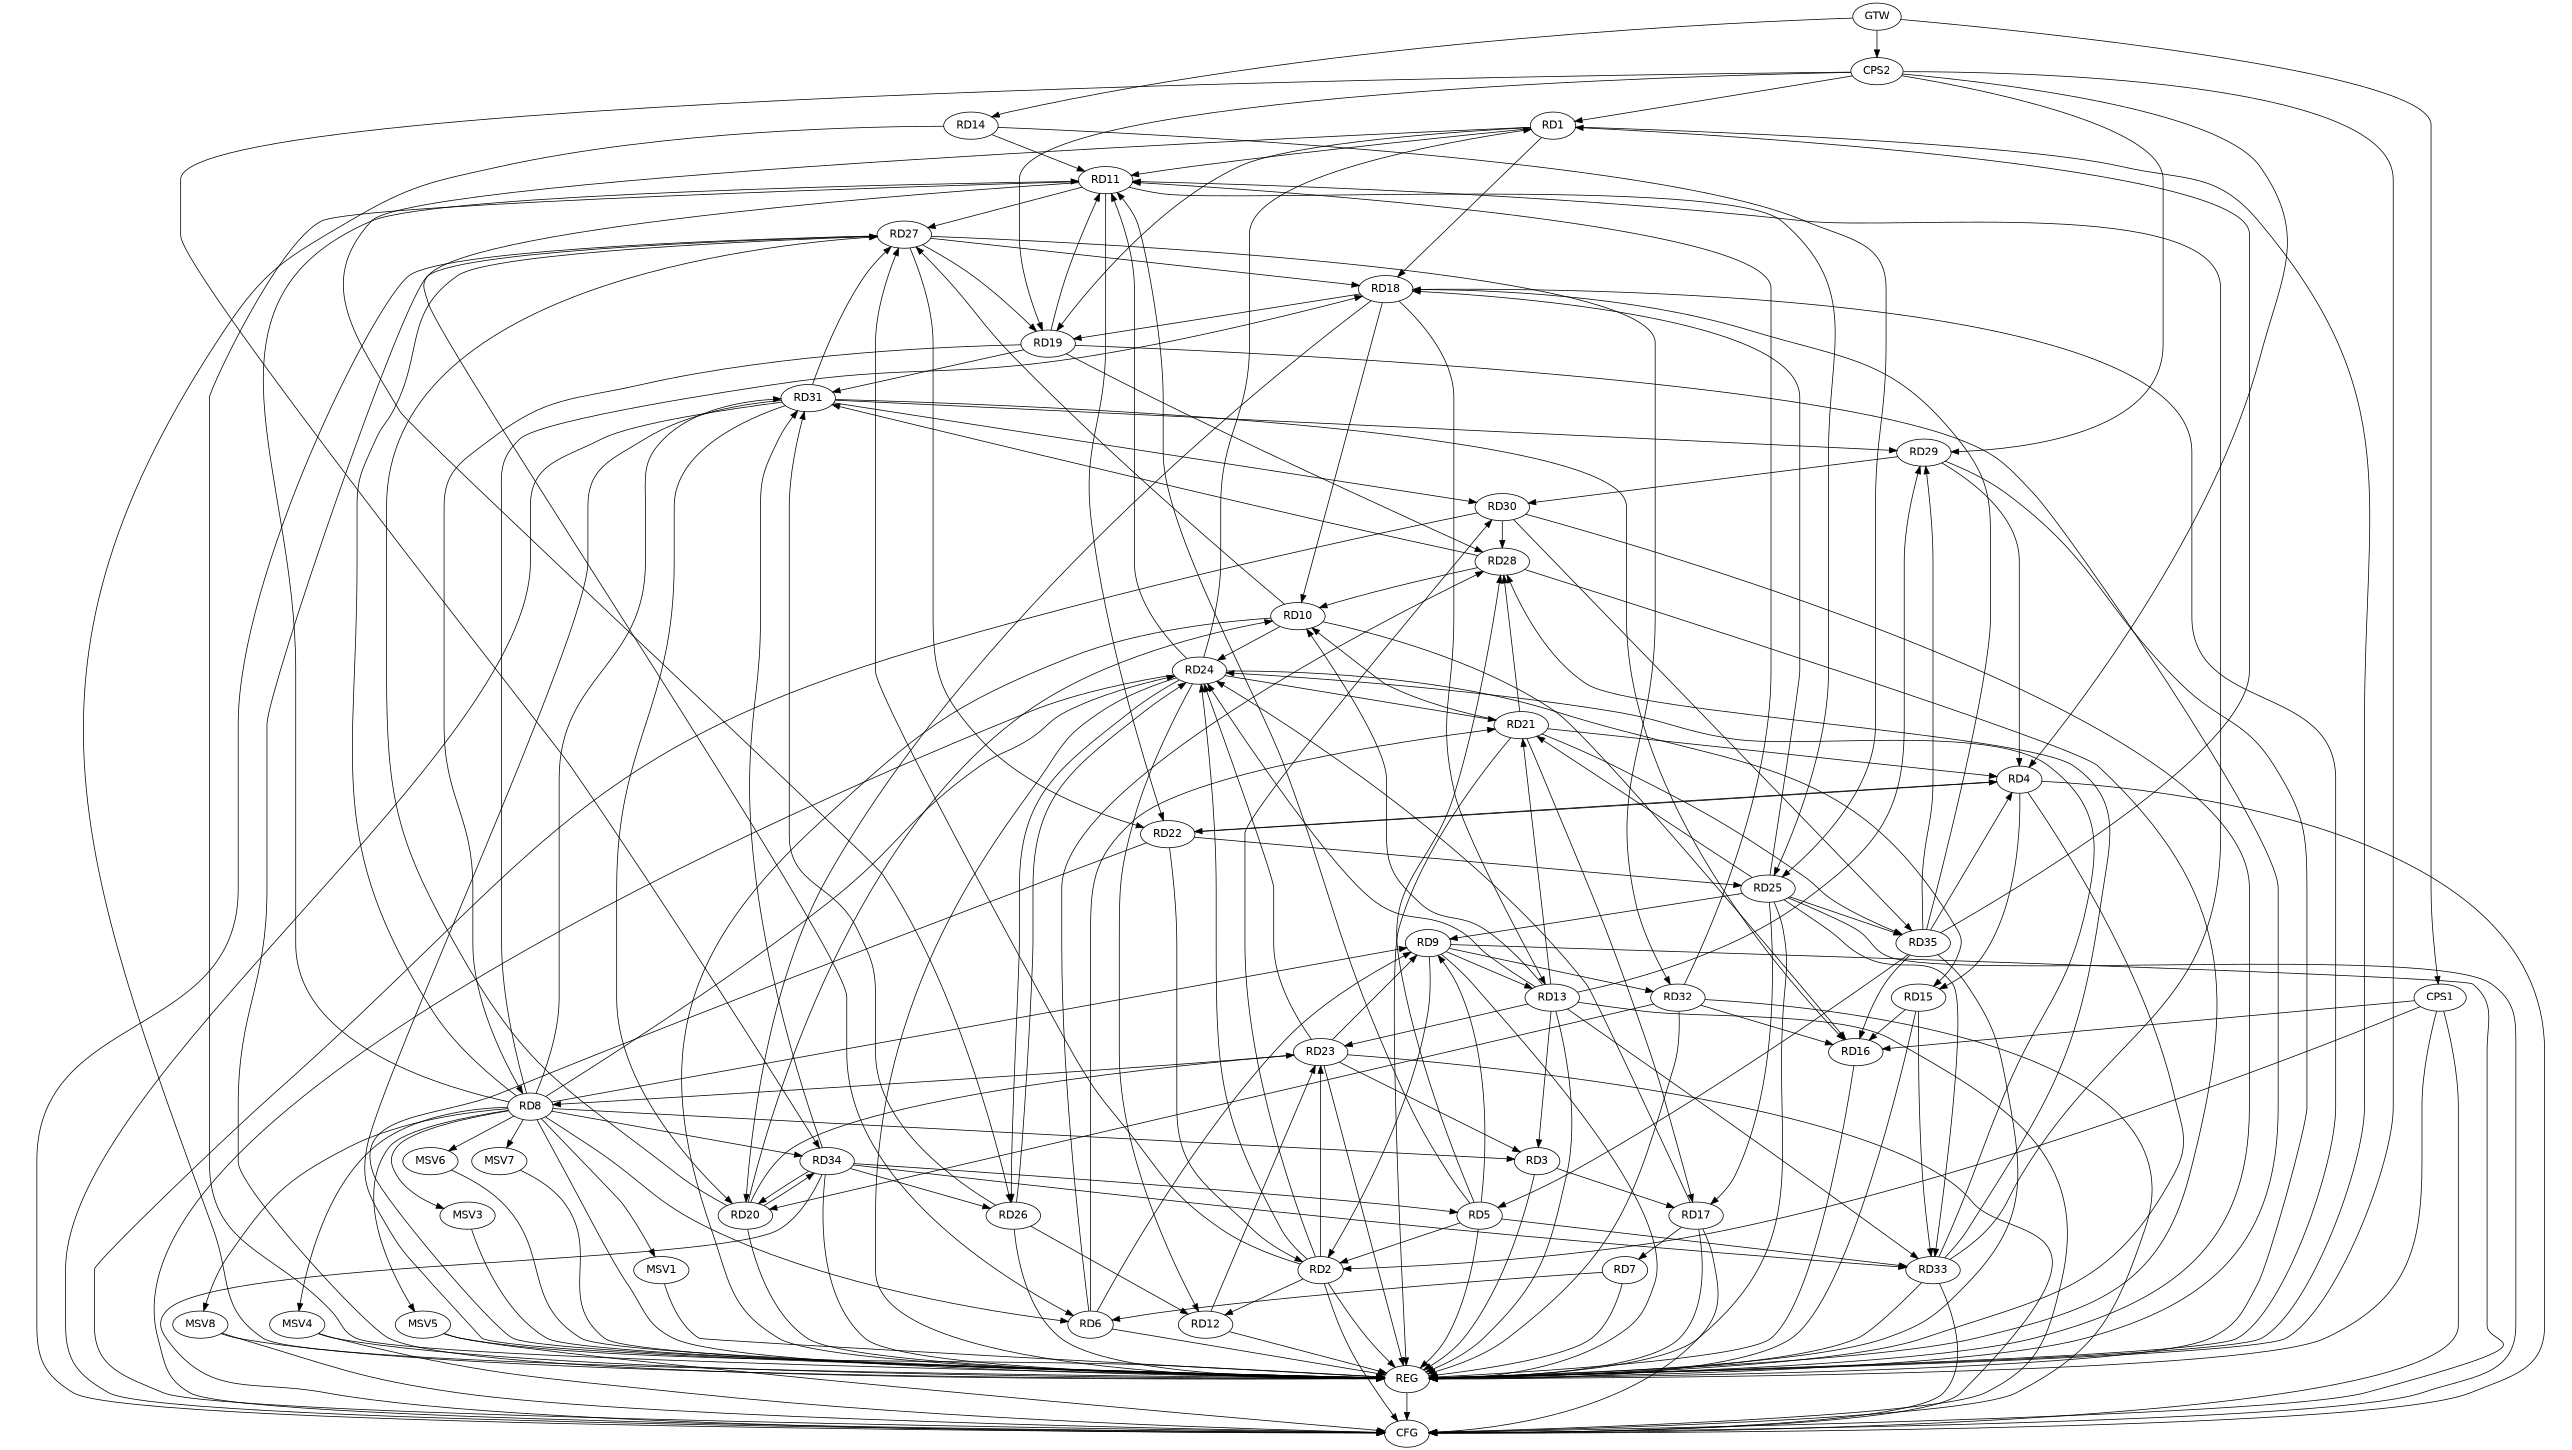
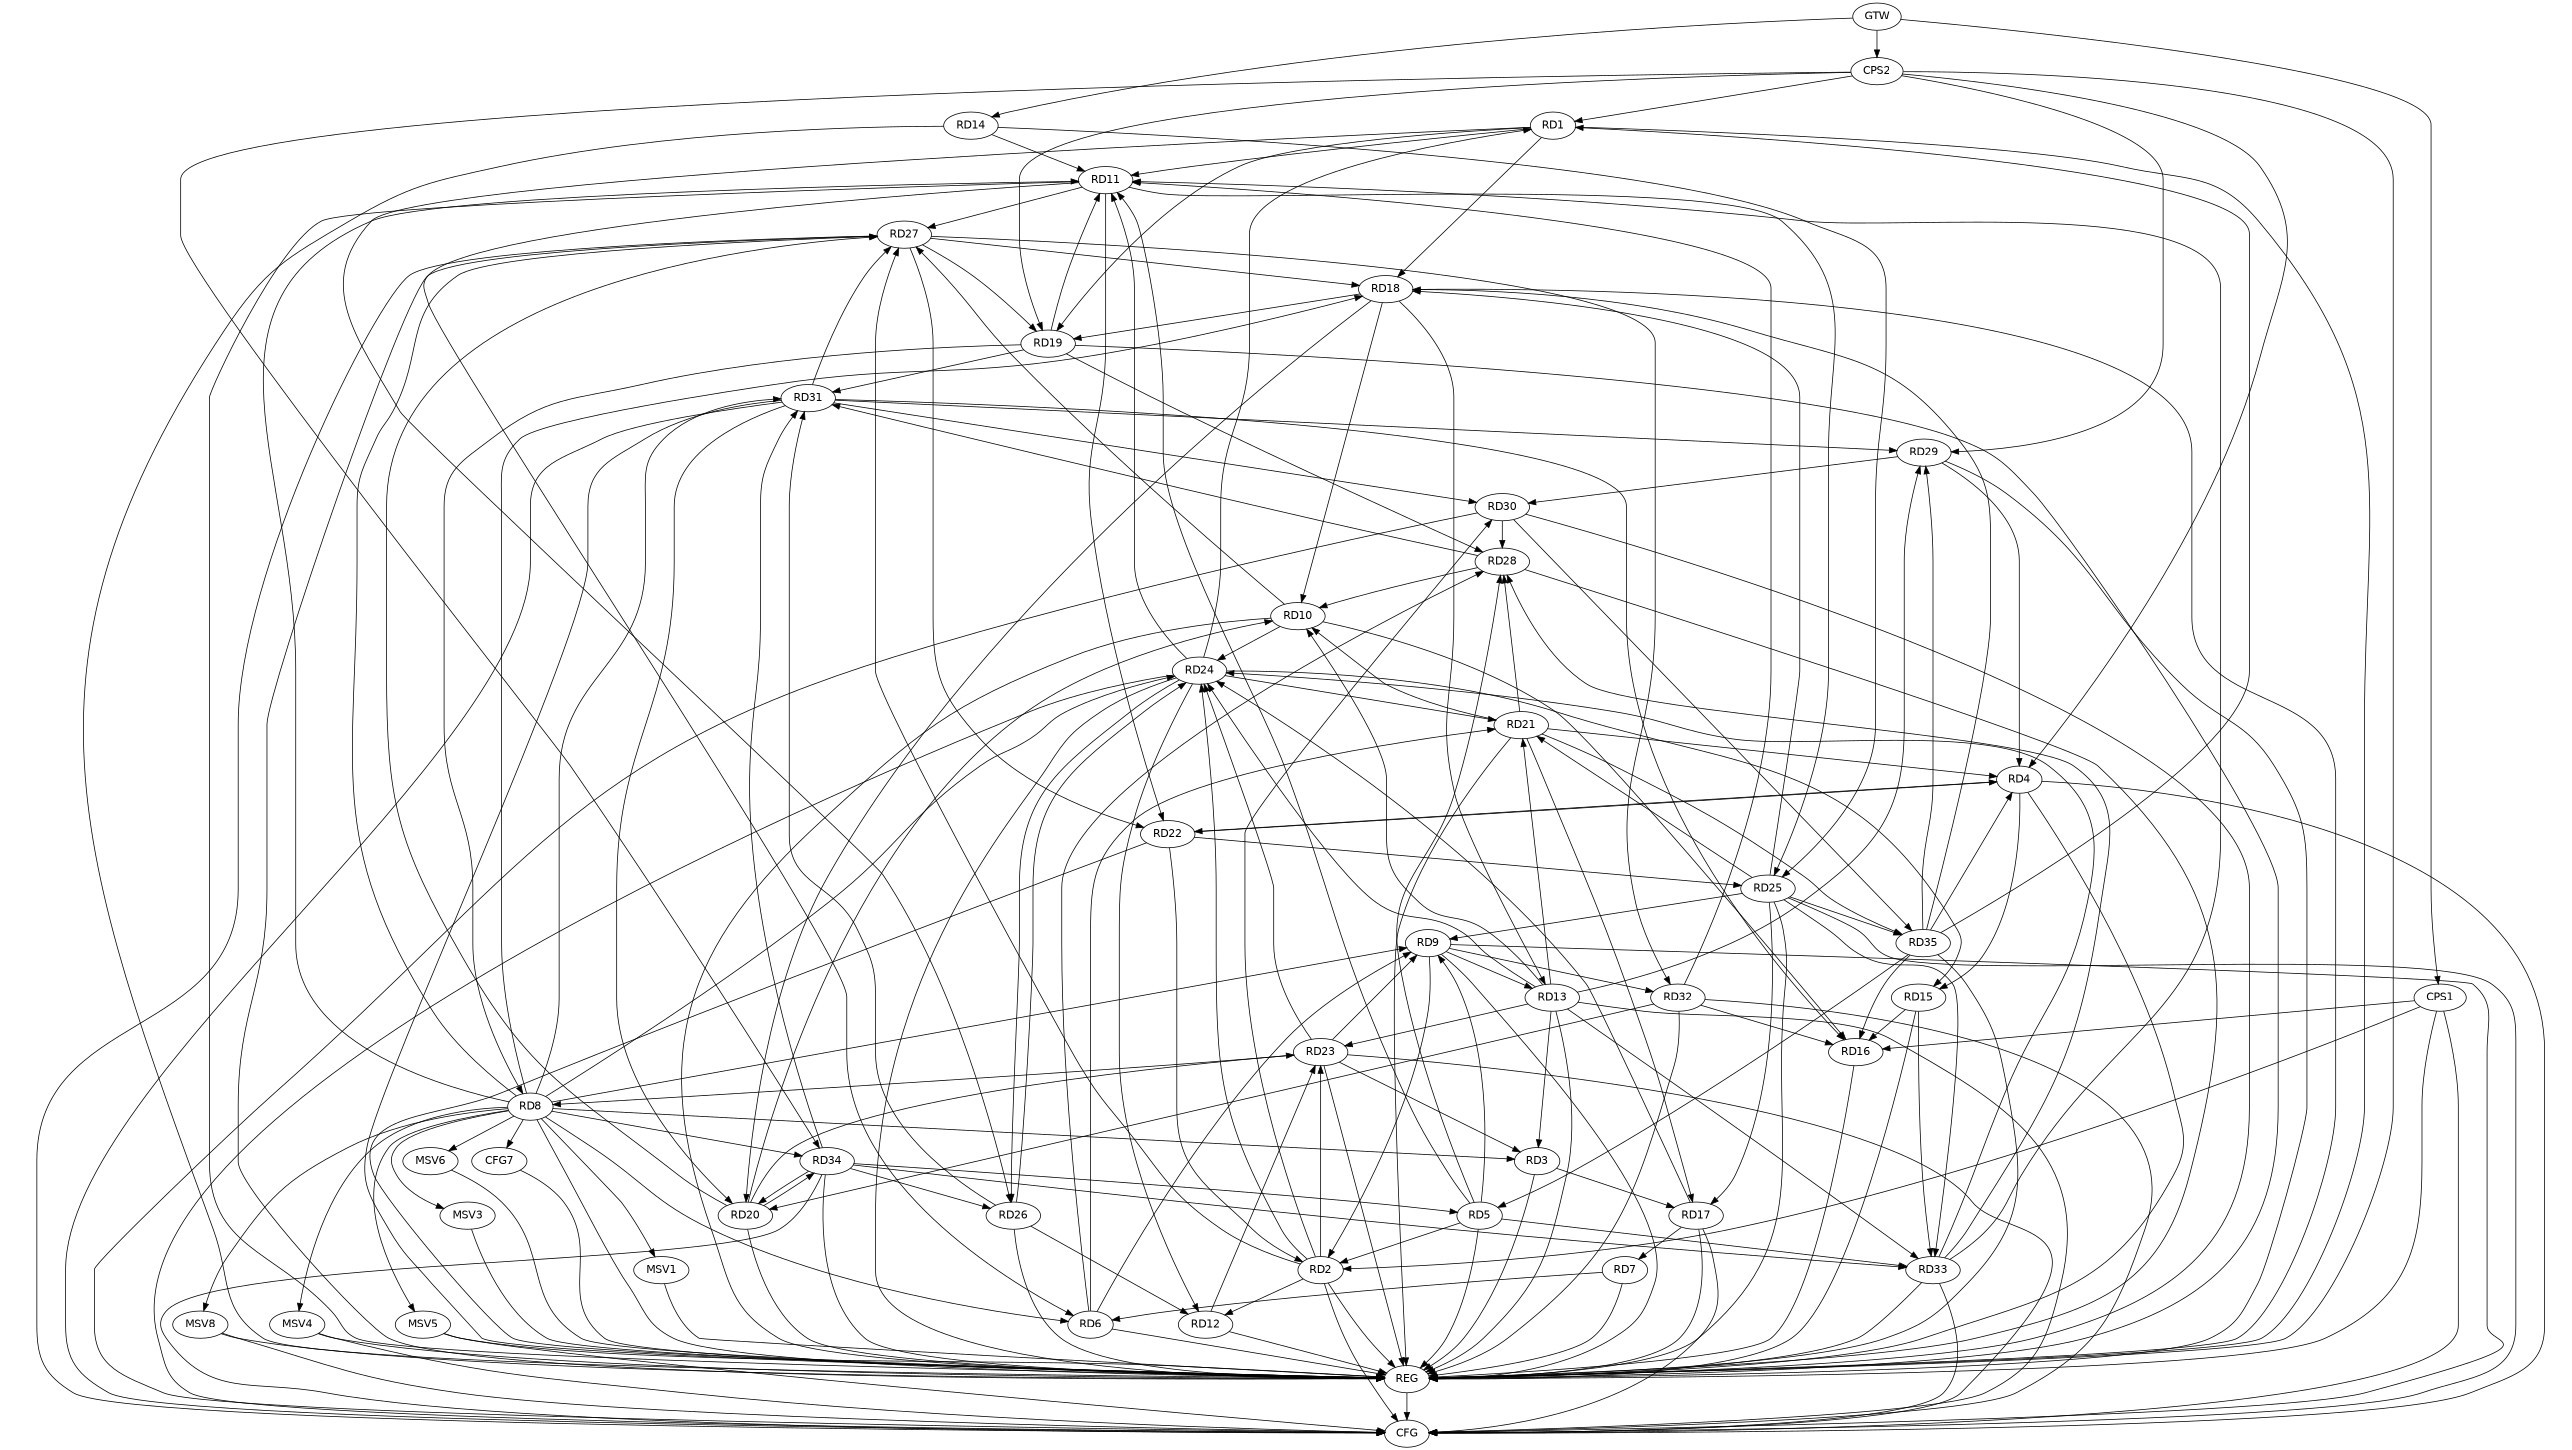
  strict digraph {
    fontname="DejaVu Sans"
    node [fontname="DejaVu Sans"]
    edge [fontname="DejaVu Sans"]
    n1 [label=RD1]
    n2 [label=RD11]
    n3 [label=RD18]
    n4 [label=RD19]
    n5 [label=RD26]
    n6 [label=REG]
    n7 [label=RD27]
    n8 [label=RD22]
    n9 [label=RD6]
    n10 [label=RD25]
    n11 [label=RD13]
    n12 [label=RD10]
    n13 [label=RD20]
    n14 [label=RD28]
    n15 [label=RD8]
    n16 [label=RD31]
    n17 [label=RD12]
    n18 [label=RD24]
    n19 [label=CFG]
    n20 [label=RD2]
    n21 [label=RD23]
    n22 [label=RD30]
    n23 [label=RD3]
    n24 [label=RD9]
    n25 [label=RD15]
    n26 [label=RD21]
    n27 [label=RD32]
    n28 [label=RD35]
    n29 [label=RD17]
    n30 [label=RD7]
    n31 [label=RD4]
    n32 [label=RD33]
    n33 [label=RD16]
    n34 [label=RD5]
    n35 [label=RD34]
    n36 [label=MSV1]
    n37 [label=MSV8]
    n38 [label=MSV3]
    n39 [label=MSV4]
    n40 [label=MSV5]
    n41 [label=MSV6]
-   n42 [label=MSV7]
+   n42 [label=CFG7]
    n43 [label=RD29]
    n44 [label=RD14]
    n45 [label=CPS1]
    n46 [label=CPS2]
    n47 [label=GTW]
    n1 -> n2
    n1 -> n3
    n1 -> n4
    n1 -> n5
    n1 -> n6
    n2 -> n6
    n2 -> n7
    n2 -> n8
    n2 -> n9
    n2 -> n10
    n3 -> n4
    n3 -> n6
    n3 -> n11
    n3 -> n12
    n3 -> n13
    n4 -> n2
    n4 -> n6
    n4 -> n14
    n4 -> n15
    n4 -> n16
    n5 -> n6
    n5 -> n16
    n5 -> n17
    n5 -> n18
    n6 -> n19
    n7 -> n3
    n7 -> n4
    n7 -> n6
    n7 -> n8
    n7 -> n19
    n7 -> n27
    n8 -> n6
    n8 -> n10
    n8 -> n20
    n8 -> n31
    n9 -> n6
    n9 -> n14
    n9 -> n24
    n9 -> n26
    n10 -> n3
    n10 -> n6
    n10 -> n19
    n10 -> n24
    n10 -> n26
    n10 -> n28
    n10 -> n29
    n10 -> n32
    n11 -> n6
    n11 -> n12
    n11 -> n18
    n11 -> n19
    n11 -> n21
    n11 -> n23
    n11 -> n26
    n11 -> n32
    n11 -> n43
    n12 -> n6
    n12 -> n7
    n12 -> n18
    n12 -> n33
    n13 -> n6
    n13 -> n7
    n13 -> n12
    n13 -> n21
    n13 -> n35
    n14 -> n6
    n14 -> n12
    n14 -> n16
    n15 -> n2
    n15 -> n3
    n15 -> n6
    n15 -> n7
    n15 -> n9
    n15 -> n16
    n15 -> n18
    n15 -> n23
    n15 -> n24
    n15 -> n35
    n15 -> n36
    n15 -> n37
    n15 -> n38
    n15 -> n39
    n15 -> n40
    n15 -> n41
    n15 -> n42
    n16 -> n6
    n16 -> n7
    n16 -> n13
    n16 -> n19
    n16 -> n22
    n16 -> n33
    n16 -> n43
    n17 -> n6
    n17 -> n21
    n18 -> n1
    n18 -> n2
    n18 -> n5
    n18 -> n6
    n18 -> n17
    n18 -> n19
    n18 -> n25
    n18 -> n26
    n20 -> n6
    n20 -> n7
    n20 -> n17
    n20 -> n18
    n20 -> n19
    n20 -> n21
    n20 -> n22
    n21 -> n6
    n21 -> n15
    n21 -> n18
    n21 -> n19
    n21 -> n23
    n21 -> n24
    n22 -> n6
    n22 -> n14
    n22 -> n19
    n22 -> n28
    n23 -> n6
    n23 -> n29
    n24 -> n6
    n24 -> n11
    n24 -> n19
    n24 -> n20
    n24 -> n27
    n25 -> n6
    n25 -> n32
    n25 -> n33
    n26 -> n6
    n26 -> n12
    n26 -> n14
    n26 -> n28
    n26 -> n29
    n26 -> n31
    n27 -> n2
    n27 -> n6
    n27 -> n13
    n27 -> n19
    n27 -> n33
    n28 -> n1
    n28 -> n3
    n28 -> n6
    n28 -> n31
    n28 -> n33
    n28 -> n34
    n28 -> n43
    n29 -> n6
    n29 -> n18
    n29 -> n19
    n29 -> n30
    n30 -> n6
    n30 -> n9
    n31 -> n6
    n31 -> n8
    n31 -> n19
    n31 -> n25
    n32 -> n2
    n32 -> n6
    n32 -> n14
    n32 -> n18
    n32 -> n19
    n33 -> n6
    n34 -> n2
    n34 -> n6
    n34 -> n14
    n34 -> n20
    n34 -> n24
    n34 -> n32
    n35 -> n5
    n35 -> n6
    n35 -> n13
    n35 -> n16
    n35 -> n19
    n35 -> n32
    n35 -> n34
    n36 -> n6
    n37 -> n6
    n37 -> n19
    n38 -> n6
    n39 -> n6
    n39 -> n19
    n40 -> n6
    n40 -> n19
    n41 -> n6
    n42 -> n6
    n43 -> n6
    n43 -> n22
    n43 -> n31
    n44 -> n2
    n44 -> n6
    n44 -> n10
    n45 -> n6
    n45 -> n19
    n45 -> n20
    n45 -> n33
    n46 -> n1
    n46 -> n4
    n46 -> n6
    n46 -> n31
    n46 -> n35
    n46 -> n43
    n47 -> n44
    n47 -> n45
    n47 -> n46
  }
